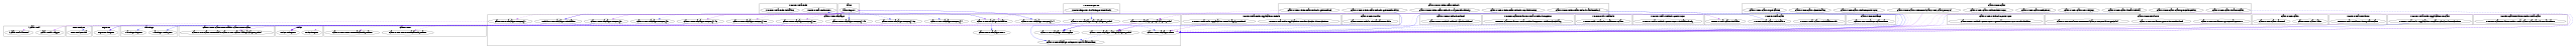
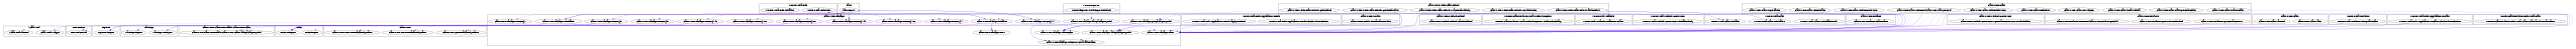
  digraph {
    edge [color=purple style=dashed]
    "MooseX::ClassAttribute::Role::Meta::Class::_class_attribute_var_name"
    "Moose::Meta::Role::Application::ToRole::check_role_exclusions"
    "Moose::Meta::Role::Application::ToRole::apply_methods"
    "Class::MOP::Module::_instantiate_module"
    "warnings::unimport"
    "warnings::import"
    "Moose::Exporter::build_import_methods"
    "Class::MOP::Mixin::HasMethods::_code_is_mine"
    "Class::MOP::Mixin::HasMethods::add_method"
    "Class::MOP::Mixin::HasMethods::get_method_list"
    "Class::MOP::Mixin::HasMethods::wrap_method_body"
    "Class::MOP::Mixin::HasMethods::get_method"
    "Moose::Meta::Role::_new"
    "Moose::Meta::Role::initialize"
    "Class::MOP::Method::Inlined::can_be_inlined"
    "MooseX::ClassAttribute::Meta::Method::Accessor::_inline_check_lazy"
    "Moose::Util::MetaRole::_make_new_class"
    "Moose::Meta::Method::Constructor::_initialize_body"
    "Scalar::Util::reftype"
    "Scalar::Util::blessed"
    "UNIVERSAL::isa"
    "Moose::Meta::Class::_reinitialize_with"
    "Moose::Meta::Class::reinitialize"
    "Moose::Meta::Class::initialize"
    "base::import"
    "strict::import"
    "strict::unimport"
    "Class::MOP::Instance::_class_name"
    "Class::MOP::Class::linearized_isa"
    "Class::MOP::Class::class_precedence_list"
    "Class::MOP::Class::is_anon_class"
    n32 [label="Class::MOP::Class::clone_make"]
    "Class::MOP::Class::_inline_constructor"
    "Class::MOP::Class::__ANON__[Class/MOP/Class.pm:678]"
    "Class::MOP::Class::superclasses"
    "Class::MOP::Class::_inline_destructor"
    "Class::MOP::Class::DESTROY"
    "Class::MOP::Class::new_object"
    "Class::MOP::store_metaclass_by_name"
+   "Class::MOP::get_metaclass_by_name"
    "Class::MOP::remove_metaclass_by_name"
    "Class::MOP::Method::Constructor::_generate_constructor_method_inline"
    "Exporter::import"
    "Class::MOP::Class::Immutable::Class::MOP::Class::add_package_symbol"
    "Class::MOP::Attribute::_process_accessors"
    "Class::MOP::Attribute::get_write_method_ref"
    "Class::MOP::Attribute::__ANON__[Class/MOP/Attribute.pm:340]"
    "Class::MOP::Class:::after"
    "Class::MOP::Class:::around"
    "Class::MOP::Package::namespace"
    "Class::MOP::Package::get_package_symbol"
    "Class::MOP::Package::BEGIN@207"
    "Class::MOP::Package::_deconstruct_variable_name"
    "Class::MOP::Package::initialize"
-   "Class::MOP::Package::reinitialize" [label="Module::MOP::Package::reinitialize"]
+   "Class::MOP::Package::reinitialize"
    "Class::MOP::Package::BEGIN@8"
    "Class::MOP::Package::BEGIN@100"
    "Class::MOP::Package::has_package_symbol"
    "Class::MOP::Package::BEGIN@152"
    "Class::MOP::Package::BEGIN@145"
    "Class::MOP::Package::_new"
    "Class::MOP::Package::BEGIN@7"
    "Class::MOP::Package::BEGIN@5"
    "Class::MOP::Package::add_package_symbol"
    "Class::MOP::Package::name"
    "Class::MOP::Package::BEGIN@14"
    "Class::MOP::Package::BEGIN@146"
    "Class::MOP::Package::BEGIN@4"
    "Moose::Meta::Attribute::interpolate_class"
    "Moose::Meta::Role::Application::ToClass::check_role_exclusions"
    subgraph cluster_1 {
      label="MooseX::ClassAttribute::Role::Meta::Class"
      "MooseX::ClassAttribute::Role::Meta::Class::_class_attribute_var_name"
    }
    subgraph cluster_2 {
      label="Moose::Meta::Role::Application::ToRole"
      "Moose::Meta::Role::Application::ToRole::check_role_exclusions"
      "Moose::Meta::Role::Application::ToRole::apply_methods"
    }
    subgraph cluster_3 {
      label="Class::MOP::Module"
      "Class::MOP::Module::_instantiate_module"
    }
    subgraph cluster_4 {
      label=warnings
      "warnings::unimport"
      "warnings::import"
    }
    subgraph cluster_5 {
      label="Moose::Exporter"
      "Moose::Exporter::build_import_methods"
    }
    subgraph cluster_6 {
      label="Class::MOP::Mixin::HasMethods"
      "Class::MOP::Mixin::HasMethods::_code_is_mine"
      "Class::MOP::Mixin::HasMethods::add_method"
      "Class::MOP::Mixin::HasMethods::get_method_list"
      "Class::MOP::Mixin::HasMethods::wrap_method_body"
      "Class::MOP::Mixin::HasMethods::get_method"
    }
    subgraph cluster_7 {
      label="Moose::Meta::Role"
      "Moose::Meta::Role::_new"
      "Moose::Meta::Role::initialize"
    }
    subgraph cluster_8 {
      label="Class::MOP::Method::Inlined"
      "Class::MOP::Method::Inlined::can_be_inlined"
    }
    subgraph cluster_9 {
      label="MooseX::ClassAttribute::Meta::Method::Accessor"
      "MooseX::ClassAttribute::Meta::Method::Accessor::_inline_check_lazy"
    }
    subgraph cluster_10 {
      label="Moose::Util::MetaRole"
      "Moose::Util::MetaRole::_make_new_class"
    }
    subgraph cluster_11 {
      label="Moose::Meta::Method::Constructor"
      "Moose::Meta::Method::Constructor::_initialize_body"
    }
    subgraph cluster_12 {
      label="Scalar::Util"
      "Scalar::Util::reftype"
      "Scalar::Util::blessed"
    }
    subgraph cluster_13 {
      label=UNIVERSAL
      "UNIVERSAL::isa"
    }
    subgraph cluster_14 {
      label="Moose::Meta::Class"
      "Moose::Meta::Class::_reinitialize_with"
      "Moose::Meta::Class::reinitialize"
      "Moose::Meta::Class::initialize"
    }
    subgraph cluster_15 {
      label=base
      "base::import"
    }
    subgraph cluster_16 {
      label="strict"
      "strict::import"
      "strict::unimport"
    }
    subgraph cluster_17 {
      label="Class::MOP::Instance"
      "Class::MOP::Instance::_class_name"
    }
    subgraph cluster_18 {
      label="Class::MOP::Class"
      "Class::MOP::Class::linearized_isa"
      "Class::MOP::Class::class_precedence_list"
      "Class::MOP::Class::is_anon_class"
      n32
      "Class::MOP::Class::_inline_constructor"
      "Class::MOP::Class::__ANON__[Class/MOP/Class.pm:678]"
      "Class::MOP::Class::superclasses"
      "Class::MOP::Class::_inline_destructor"
      "Class::MOP::Class::DESTROY"
      "Class::MOP::Class::new_object"
    }
    subgraph cluster_19 {
      label="Class::MOP"
      "Class::MOP::store_metaclass_by_name"
+     "Class::MOP::get_metaclass_by_name"
      "Class::MOP::remove_metaclass_by_name"
    }
    subgraph cluster_20 {
      label="Class::MOP::Method::Constructor"
      "Class::MOP::Method::Constructor::_generate_constructor_method_inline"
    }
    subgraph cluster_21 {
      label=Exporter
      "Exporter::import"
    }
    subgraph cluster_22 {
      label="Class::MOP::Class::Immutable::Class::MOP::Class"
      "Class::MOP::Class::Immutable::Class::MOP::Class::add_package_symbol"
    }
    subgraph cluster_23 {
      label="Class::MOP::Attribute"
      "Class::MOP::Attribute::_process_accessors"
      "Class::MOP::Attribute::get_write_method_ref"
      "Class::MOP::Attribute::__ANON__[Class/MOP/Attribute.pm:340]"
    }
    subgraph cluster_24 {
      label="Class::MOP::Class:"
      "Class::MOP::Class:::after"
      "Class::MOP::Class:::around"
    }
    subgraph cluster_25 {
      label="Class::MOP::Package"
      "Class::MOP::Package::namespace"
      "Class::MOP::Package::get_package_symbol"
      "Class::MOP::Package::BEGIN@207"
      "Class::MOP::Package::_deconstruct_variable_name"
      "Class::MOP::Package::initialize"
      "Class::MOP::Package::reinitialize"
      "Class::MOP::Package::BEGIN@8"
      "Class::MOP::Package::BEGIN@100"
      "Class::MOP::Package::has_package_symbol"
      "Class::MOP::Package::BEGIN@152"
      "Class::MOP::Package::BEGIN@145"
      "Class::MOP::Package::_new"
      "Class::MOP::Package::BEGIN@7"
      "Class::MOP::Package::BEGIN@5"
      "Class::MOP::Package::add_package_symbol"
      "Class::MOP::Package::name"
      "Class::MOP::Package::BEGIN@14"
      "Class::MOP::Package::BEGIN@146"
      "Class::MOP::Package::BEGIN@4"
    }
    subgraph cluster_26 {
      label="Moose::Meta::Attribute"
      "Moose::Meta::Attribute::interpolate_class"
    }
    subgraph cluster_27 {
      label="Moose::Meta::Role::Application::ToClass"
      "Moose::Meta::Role::Application::ToClass::check_role_exclusions"
    }
    "MooseX::ClassAttribute::Role::Meta::Class::_class_attribute_var_name" -> "Class::MOP::Package::name" [style=dotted]
    "Moose::Meta::Role::Application::ToRole::check_role_exclusions" -> "Class::MOP::Package::name"
    "Moose::Meta::Role::Application::ToRole::apply_methods" -> "Class::MOP::Package::name" [style=solid]
    "Class::MOP::Module::_instantiate_module" -> "Class::MOP::Package::name" [color=blue]
    "Moose::Exporter::build_import_methods" -> "Class::MOP::Package::initialize"
    "Moose::Exporter::build_import_methods" -> "Class::MOP::Package::has_package_symbol" [color=blue]
    "Moose::Exporter::build_import_methods" -> "Class::MOP::Package::add_package_symbol" [style=dotted]
    "Class::MOP::Mixin::HasMethods::_code_is_mine" -> "Class::MOP::Package::name" [color=blue style=solid]
    "Class::MOP::Mixin::HasMethods::add_method" -> "Class::MOP::Package::add_package_symbol" [color=blue]
    "Class::MOP::Mixin::HasMethods::add_method" -> "Class::MOP::Package::name" [color=blue style=solid]
    "Class::MOP::Mixin::HasMethods::get_method_list" -> "Class::MOP::Package::namespace" [color=blue style=solid]
    "Class::MOP::Mixin::HasMethods::wrap_method_body" -> "Class::MOP::Package::name" [style=dotted]
    "Class::MOP::Mixin::HasMethods::get_method" -> "Class::MOP::Package::get_package_symbol"
    "Moose::Meta::Role::initialize" -> "Class::MOP::Package::initialize"
    "Class::MOP::Method::Inlined::can_be_inlined" -> "Class::MOP::Package::name" [color=blue style=dotted]
    "MooseX::ClassAttribute::Meta::Method::Accessor::_inline_check_lazy" -> "Class::MOP::Package::name" [color=blue]
    "Moose::Util::MetaRole::_make_new_class" -> "Class::MOP::Package::name" [color=blue]
    "Moose::Meta::Method::Constructor::_initialize_body" -> "Class::MOP::Package::name" [style=dotted]
    "Moose::Meta::Class::_reinitialize_with" -> "Class::MOP::Package::name" [color=blue style=dotted]
    "Moose::Meta::Class::reinitialize" -> "Class::MOP::Package::reinitialize" [color=blue style=solid]
    "base::import" -> "Class::MOP::Package::BEGIN@207"
    "base::import" -> "Class::MOP::Package::BEGIN@8" [style=solid]
    "base::import" -> "Class::MOP::Package::BEGIN@100"
    "base::import" -> "Class::MOP::Package::BEGIN@152" [color=blue]
    "base::import" -> "Class::MOP::Package::BEGIN@145" [color=blue style=solid]
    "base::import" -> "Class::MOP::Package::BEGIN@7"
    "base::import" -> "Class::MOP::Package::BEGIN@5" [color=blue style=dotted]
    "base::import" -> "Class::MOP::Package::BEGIN@14" [color=blue style=solid]
    "base::import" -> "Class::MOP::Package::BEGIN@146" [style=solid]
    "base::import" -> "Class::MOP::Package::BEGIN@4" [color=blue style=dotted]
    "Class::MOP::Instance::_class_name" -> "Class::MOP::Package::name" [color=blue]
    "Class::MOP::Class::linearized_isa" -> "Class::MOP::Package::name" [color=blue]
    "Class::MOP::Class::class_precedence_list" -> "Class::MOP::Package::name" [style=solid]
    "Class::MOP::Class::is_anon_class" -> "Class::MOP::Package::name" [color=blue]
    n32 -> "Class::MOP::Package::name"
    "Class::MOP::Class::_inline_constructor" -> "Class::MOP::Package::name" [style=dotted]
    "Class::MOP::Class::__ANON__[Class/MOP/Class.pm:678]" -> "Class::MOP::Package::name" [style=solid]
    "Class::MOP::Class::superclasses" -> "Class::MOP::Package::get_package_symbol" [style=dotted]
    "Class::MOP::Class::superclasses" -> "Class::MOP::Package::name" [color=blue style=solid]
    "Class::MOP::Class::_inline_destructor" -> "Class::MOP::Package::name" [style=dotted]
    "Class::MOP::Class::DESTROY" -> "Class::MOP::Package::name"
    "Class::MOP::Class::new_object" -> "Class::MOP::Package::name"
    "Class::MOP::Method::Constructor::_generate_constructor_method_inline" -> "Class::MOP::Package::name"
    "Class::MOP::Attribute::_process_accessors" -> "Class::MOP::Package::name" [style=solid]
    "Class::MOP::Attribute::get_write_method_ref" -> "Class::MOP::Package::name" [color=blue style=dotted]
    "Class::MOP::Attribute::__ANON__[Class/MOP/Attribute.pm:340]" -> "Class::MOP::Package::name"
    "Class::MOP::Class:::after" -> "Class::MOP::Package::name"
    "Class::MOP::Class:::around" -> "Class::MOP::Package::add_package_symbol" [style=dotted]
    "Class::MOP::Package::get_package_symbol" -> "Class::MOP::Class::Immutable::Class::MOP::Class::add_package_symbol" [style=solid]
    "Class::MOP::Package::get_package_symbol" -> "Class::MOP::Package::namespace" [style=solid]
    "Class::MOP::Package::get_package_symbol" -> "Class::MOP::Package::add_package_symbol" [style=solid]
    "Class::MOP::Package::BEGIN@207" -> "strict::unimport" [color=blue style=solid]
    "Class::MOP::Package::initialize" -> "Moose::Meta::Role::_new" [color=blue style=solid]
    "Class::MOP::Package::initialize" -> "Class::MOP::store_metaclass_by_name"
+   "Class::MOP::Package::initialize" -> "Class::MOP::get_metaclass_by_name"
    "Class::MOP::Package::initialize" -> "Class::MOP::Package::_new" [color=blue style=solid]
    "Class::MOP::Package::reinitialize" -> "Scalar::Util::blessed" [style=dotted]
    "Class::MOP::Package::reinitialize" -> "UNIVERSAL::isa" [color=blue]
    "Class::MOP::Package::reinitialize" -> "Moose::Meta::Class::initialize" [style=solid]
    "Class::MOP::Package::reinitialize" -> "Class::MOP::remove_metaclass_by_name" [style=dotted]
    "Class::MOP::Package::reinitialize" -> "Class::MOP::Package::name" [color=blue]
    "Class::MOP::Package::BEGIN@8" -> "Exporter::import" [color=blue style=solid]
    "Class::MOP::Package::BEGIN@100" -> "strict::unimport" [style=dotted]
    "Class::MOP::Package::has_package_symbol" -> "Scalar::Util::reftype" [style=solid]
    "Class::MOP::Package::has_package_symbol" -> "Class::MOP::Package::namespace" [color=blue]
    "Class::MOP::Package::has_package_symbol" -> "Class::MOP::Package::_deconstruct_variable_name" [color=blue style=solid]
    "Class::MOP::Package::BEGIN@152" -> "strict::unimport" [style=solid]
    "Class::MOP::Package::BEGIN@145" -> "strict::unimport"
    "Class::MOP::Package::BEGIN@7" -> "Exporter::import"
    "Class::MOP::Package::BEGIN@5" -> "warnings::import" [color=blue]
    "Class::MOP::Package::add_package_symbol" -> "Class::MOP::Package::_deconstruct_variable_name" [color=blue]
    "Class::MOP::Package::BEGIN@14" -> "base::import"
    "Class::MOP::Package::BEGIN@146" -> "warnings::unimport" [color=blue style=solid]
    "Class::MOP::Package::BEGIN@4" -> "strict::import" [style=dotted]
    "Moose::Meta::Attribute::interpolate_class" -> "Class::MOP::Package::name" [style=solid]
    "Moose::Meta::Role::Application::ToClass::check_role_exclusions" -> "Class::MOP::Package::name" [color=blue style=solid]
  }
